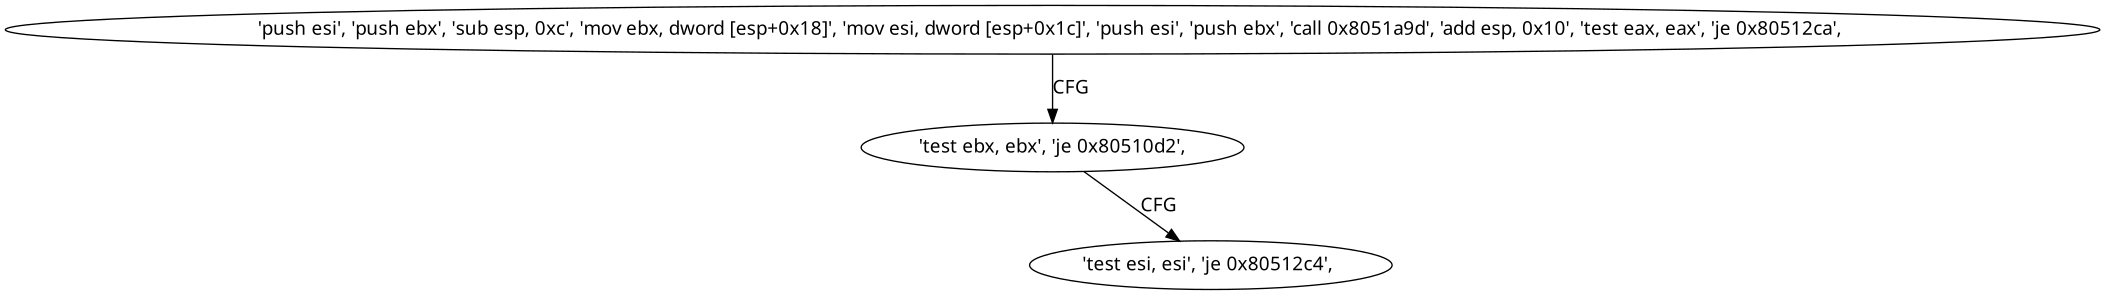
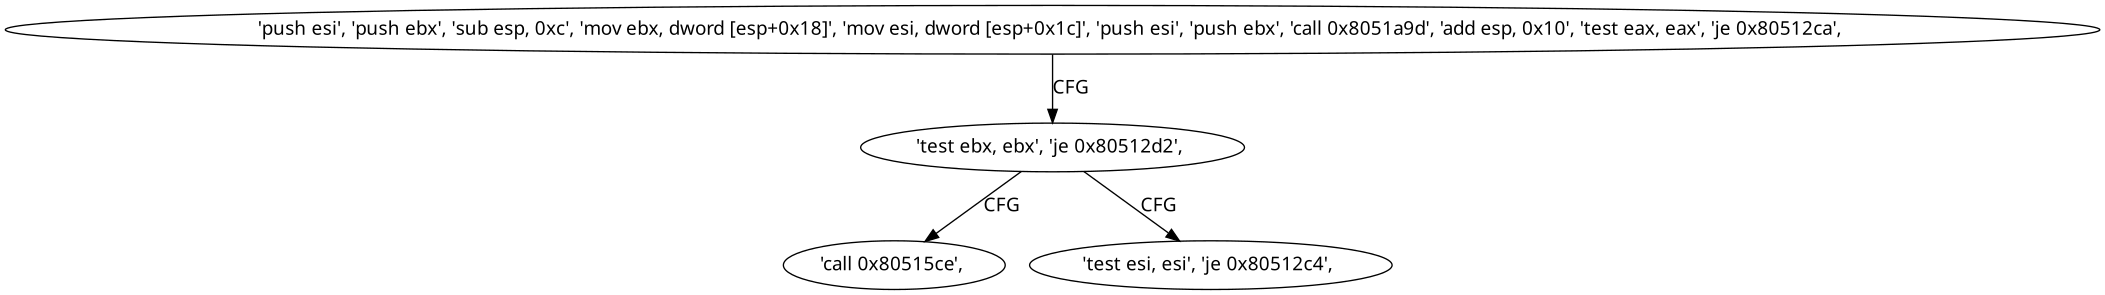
  digraph {
    fontname="Noto Sans"
    node [fontname="Noto Sans"]
    edge [fontname="Noto Sans"]
    n1 [label="'push esi', 'push ebx', 'sub esp, 0xc', 'mov ebx, dword [esp+0x18]', 'mov esi, dword [esp+0x1c]', 'push esi', 'push ebx', 'call 0x8051a9d', 'add esp, 0x10', 'test eax, eax', 'je 0x80512ca', "]
-   n2 [label="'test ebx, ebx', 'je 0x80510d2',"]
+   n2 [label="'test ebx, ebx', 'je 0x80512d2', "]
+   n3 [label="'call 0x80515ce', "]
    n4 [label="'test esi, esi', 'je 0x80512c4', "]
    n1 -> n2 [label=CFG]
+   n2 -> n3 [label=CFG]
    n2 -> n4 [label=CFG]
  }
